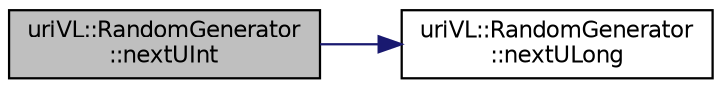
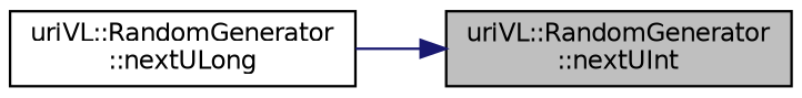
  digraph {
    rankdir=LR
    node [color=black fontname=Helvetica fontsize=10 shape=record style=filled]
    n1 [fillcolor=grey75 fontcolor=black height=0.2 label="uriVL::RandomGenerator\l::nextUInt" width=0.4]
    n2 [fillcolor=white height=0.2 label="uriVL::RandomGenerator\l::nextULong" width=0.4]
-   n1 -> n2 [color=midnightblue fontname=Helvetica fontsize=10 labelfontname=Helvetica labelfontsize=10 style=solid]
+   n2 -> n1 [color=midnightblue fontname=Helvetica fontsize=10 labelfontname=Helvetica labelfontsize=10 style=solid]
  }
